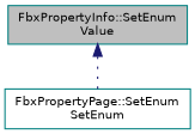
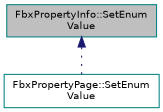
  digraph {
    rankdir=TB
    node [color=teal fontname=Helvetica fontsize=10 shape=record style=filled]
    n1 [fillcolor=grey75 fontcolor=black height=0.2 label="FbxPropertyInfo::SetEnum\lValue" width=0.4]
-   n2 [fillcolor=white height=0.2 label="FbxPropertyPage::SetEnum\lSetEnum" width=0.4]
+   n2 [fillcolor=white height=0.2 label="FbxPropertyPage::SetEnum\lValue" width=0.4]
    n1 -> n2 [color=midnightblue dir=back fontname=Helvetica fontsize=10 labelfontname=Helvetica labelfontsize=10 style=dotted]
  }
